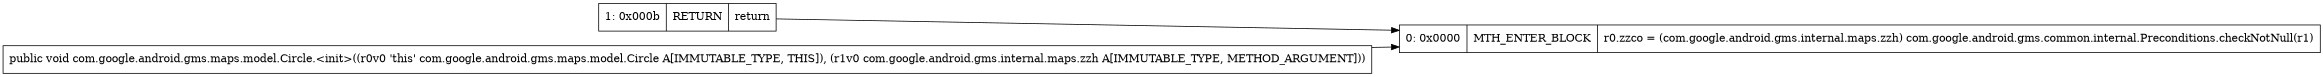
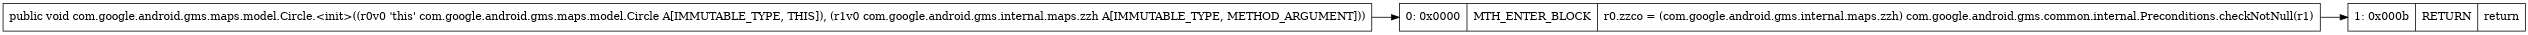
  digraph {
    rankdir=LR
    fontname="DejaVu Serif"
    node [shape=record fontname="DejaVu Serif"]
    edge [fontname="DejaVu Serif"]
    n1 [label="{0\:\ 0x0000|MTH_ENTER_BLOCK\l|r0.zzco = (com.google.android.gms.internal.maps.zzh) com.google.android.gms.common.internal.Preconditions.checkNotNull(r1)\l}"]
    n2 [label="{1\:\ 0x000b|RETURN\l|return\l}"]
    n3 [label="{public void com.google.android.gms.maps.model.Circle.\<init\>((r0v0 'this' com.google.android.gms.maps.model.Circle A[IMMUTABLE_TYPE, THIS]), (r1v0 com.google.android.gms.internal.maps.zzh A[IMMUTABLE_TYPE, METHOD_ARGUMENT])) }"]
-   n2 -> n1
+   n1 -> n2
    n3 -> n1
  }
